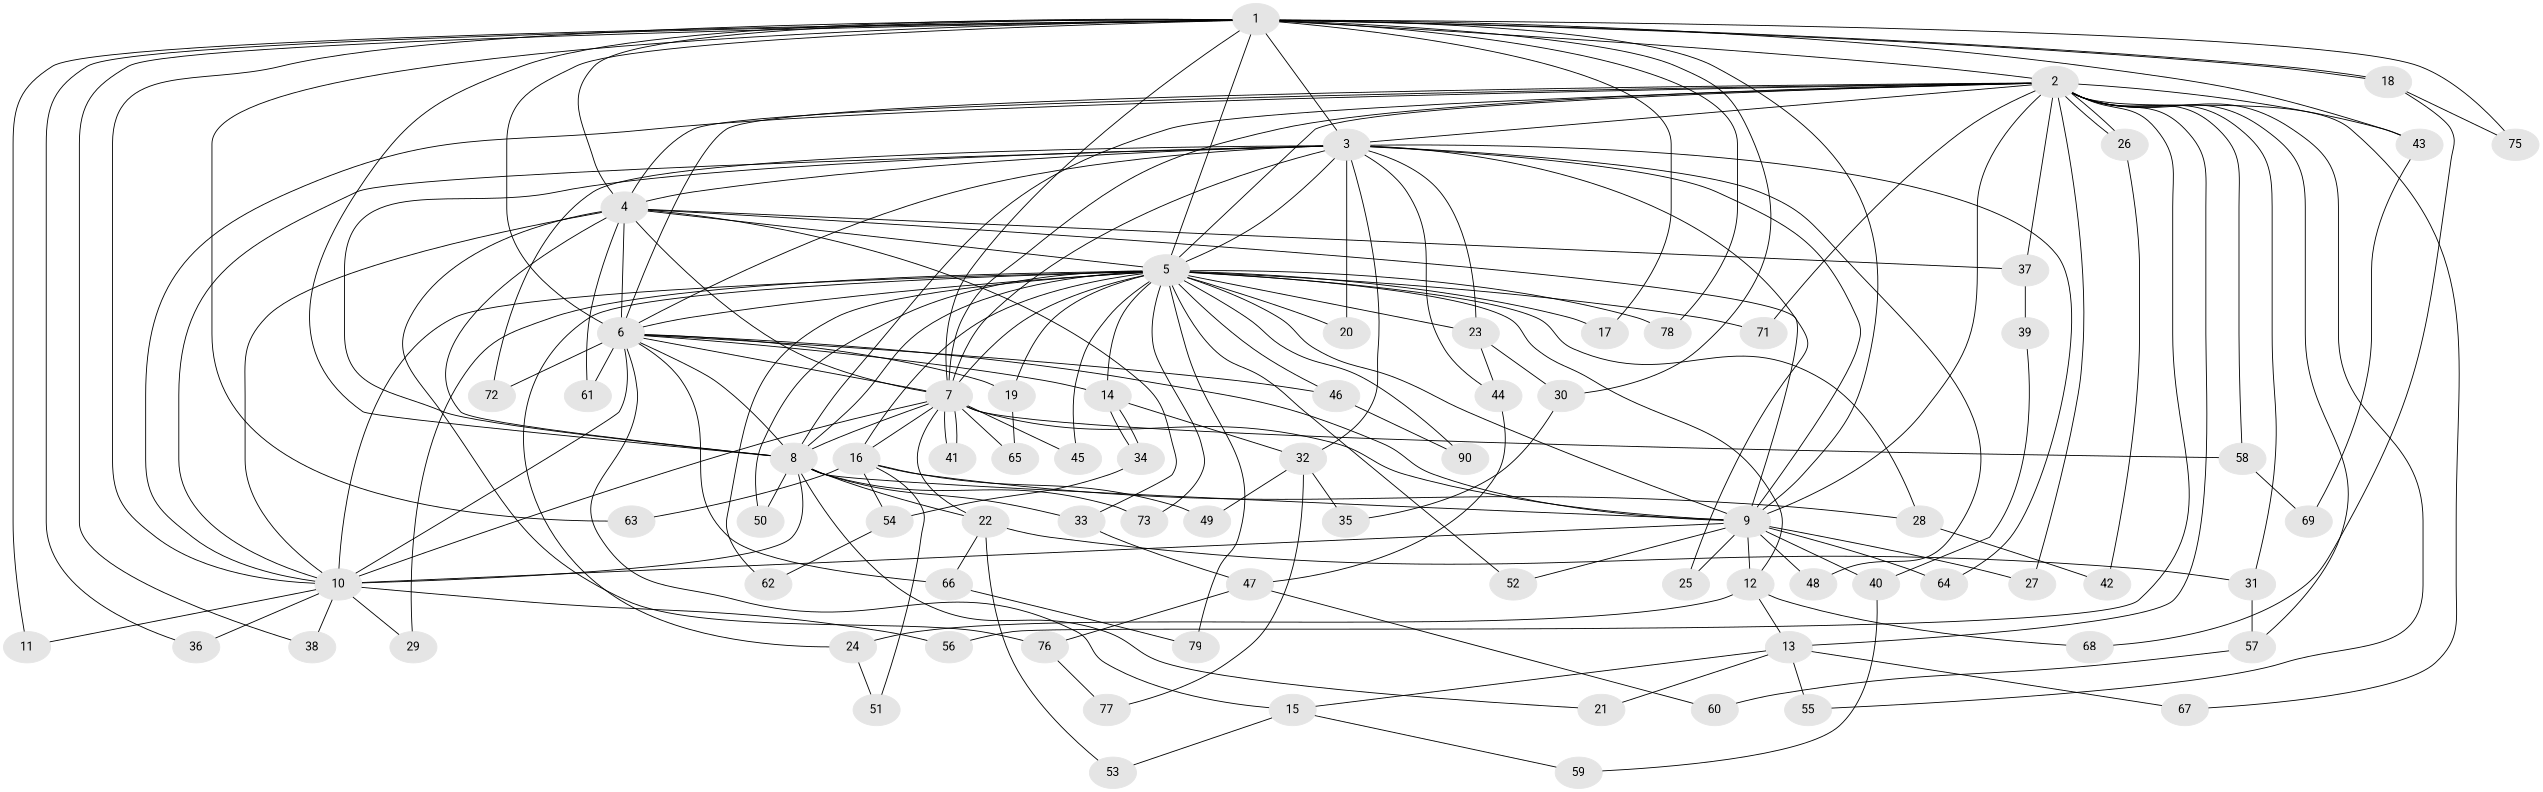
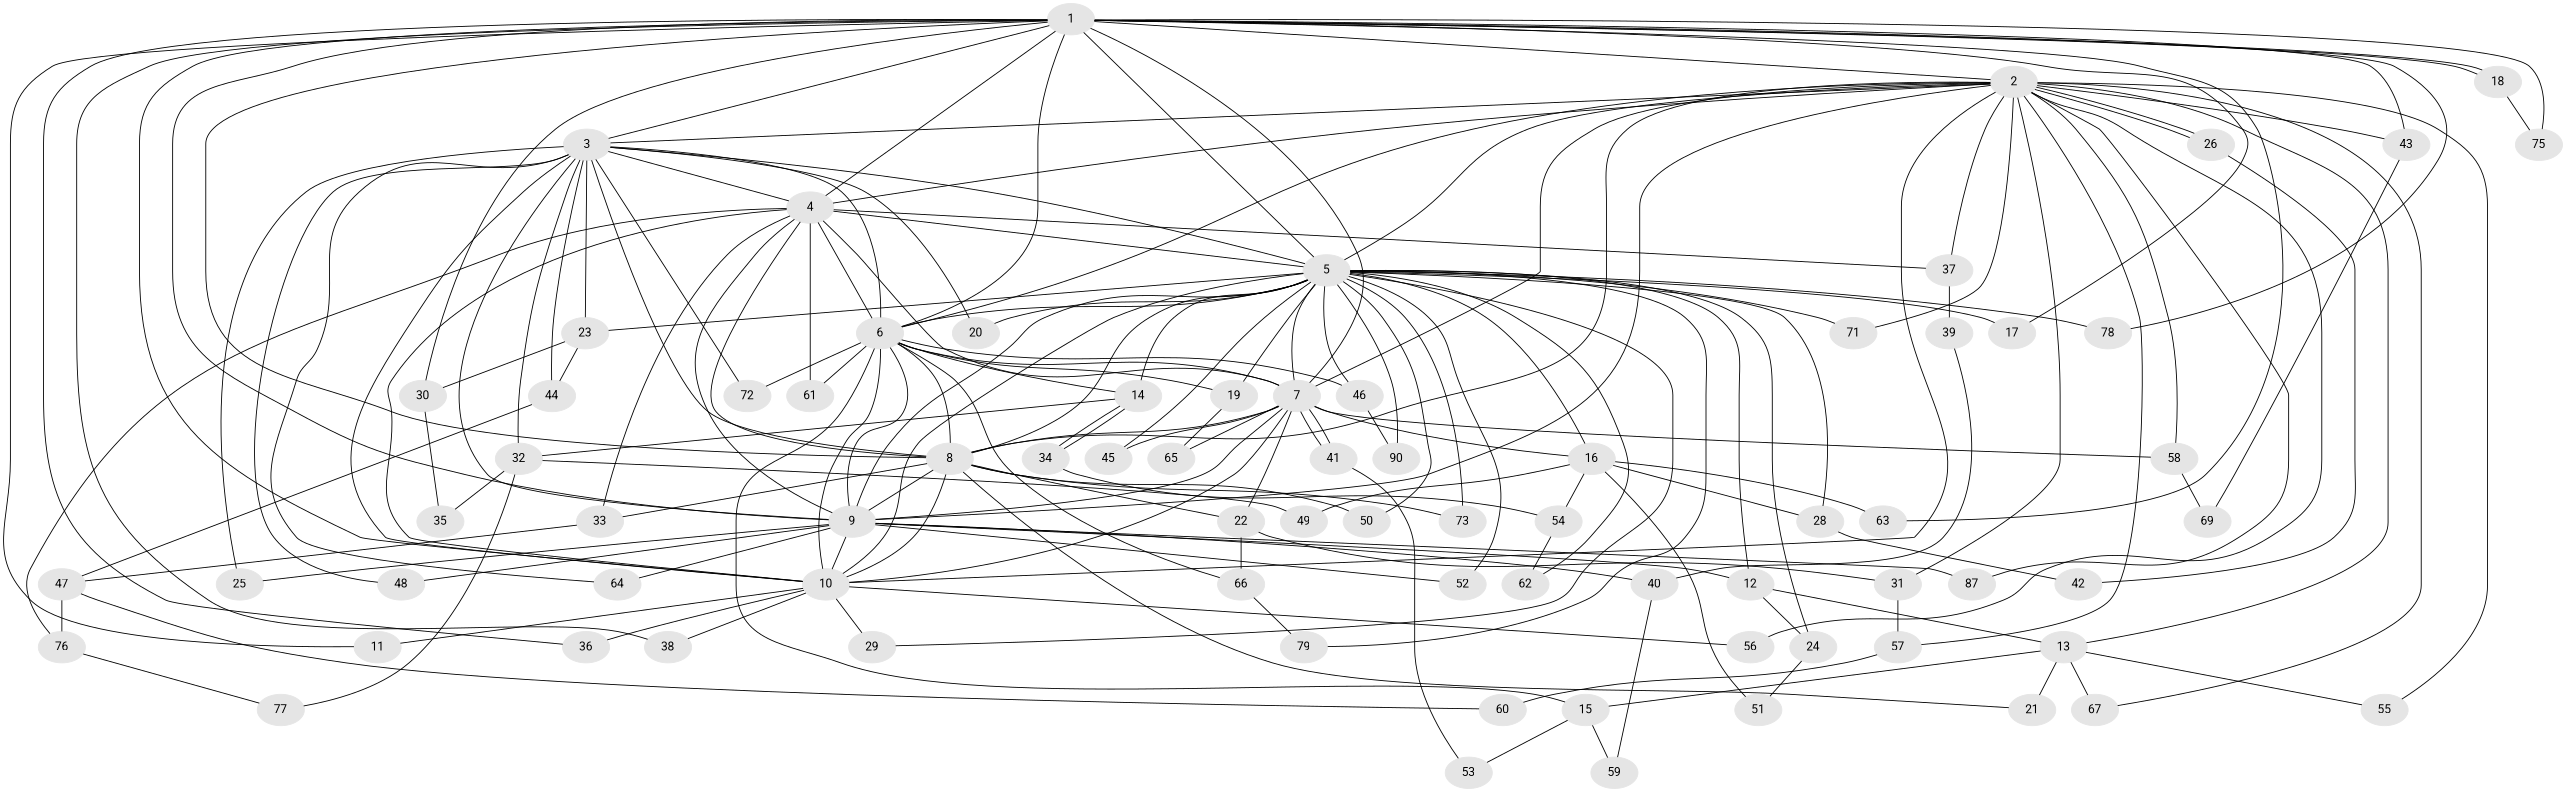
  graph {
    fontname=Roboto
    node [color=gray90 fontname=Roboto style=filled]
    edge [fontname=Roboto]
    1
    2
    3
    4
    5
    6
    7
    8
    9
    10
    11
    17
    18
    30
    36
    38
    43
    63
    75
    78
    13
    26
-   27
+   27 [label=87]
    31
    37
    55
    56
    57
    58
    67
    71
    20
    23
    25
    32
    44
    48
    64
    72
    33
    61
    76
    12
    14
    16
    19
    24
    28
    29
    45
    46
    50
    52
    62
    n55 [label=90]
    73
    79
    15
    66
    22
    41
    65
    21
    40
-   68
    35
    69
    42
    39
    60
    49
    77
    47
    34
    51
    54
    53
    59
    1 -- 2
    1 -- 3
    1 -- 4
    1 -- 5
    1 -- 6
    1 -- 7
    1 -- 8
    1 -- 9
    1 -- 10
    1 -- 11
    1 -- 17
    1 -- 18
    1 -- 18
    1 -- 30
    1 -- 36
    1 -- 38
    1 -- 43
    1 -- 63
    1 -- 75
    1 -- 78
    2 -- 3
    2 -- 4
    2 -- 5
    2 -- 6
    2 -- 7
    2 -- 8
    2 -- 9
    2 -- 10
    2 -- 43
    2 -- 13
    2 -- 26
    2 -- 26
    2 -- 27
    2 -- 31
    2 -- 37
    2 -- 55
    2 -- 56
    2 -- 57
    2 -- 58
    2 -- 67
    2 -- 71
    3 -- 4
    3 -- 5
    3 -- 6
-   3 -- 7
    3 -- 8
    3 -- 9
    3 -- 10
    3 -- 20
    3 -- 23
    3 -- 25
    3 -- 32
    3 -- 44
    3 -- 48
    3 -- 64
    3 -- 72
    4 -- 5
    4 -- 6
    4 -- 7
    4 -- 8
    4 -- 9
    4 -- 10
    4 -- 37
    4 -- 33
    4 -- 61
    4 -- 76
    5 -- 6
    5 -- 7
    5 -- 8
    5 -- 9
    5 -- 10
    5 -- 17
    5 -- 78
    5 -- 71
    5 -- 20
    5 -- 23
    5 -- 12
    5 -- 14
    5 -- 16
    5 -- 19
    5 -- 24
    5 -- 28
    5 -- 29
    5 -- 45
    5 -- 46
    5 -- 50
    5 -- 52
    5 -- 62
    5 -- n55
    5 -- 73
    5 -- 79
    6 -- 7
    6 -- 8
    6 -- 9
    6 -- 10
    6 -- 72
    6 -- 61
    6 -- 14
    6 -- 19
    6 -- 46
    6 -- 15
    6 -- 66
    7 -- 8
    7 -- 9
    7 -- 10
    7 -- 58
    7 -- 16
    7 -- 45
    7 -- 22
    7 -- 41
    7 -- 41
    7 -- 65
    8 -- 9
    8 -- 10
    8 -- 33
    8 -- 50
    8 -- 73
    8 -- 22
    8 -- 21
    9 -- 10
    9 -- 27
    9 -- 25
    9 -- 48
    9 -- 64
    9 -- 12
    9 -- 52
    9 -- 40
    10 -- 11
    10 -- 36
    10 -- 38
    10 -- 56
    10 -- 29
    18 -- 75
-   18 -- 68
    30 -- 35
    43 -- 69
    13 -- 55
    13 -- 67
    13 -- 15
    13 -- 21
    26 -- 42
    31 -- 57
    37 -- 39
    57 -- 60
    58 -- 69
    23 -- 30
    23 -- 44
    32 -- 35
    32 -- 49
    32 -- 77
    44 -- 47
    33 -- 47
    76 -- 77
    12 -- 13
    12 -- 24
-   12 -- 68
    14 -- 32
    14 -- 34
    14 -- 34
    16 -- 63
    16 -- 28
    16 -- 49
    16 -- 51
    16 -- 54
    19 -- 65
    24 -- 51
    28 -- 42
    46 -- n55
    15 -- 53
    15 -- 59
    66 -- 79
    22 -- 31
    22 -- 66
-   22 -- 53
+   41 -- 53
    40 -- 59
    39 -- 40
    47 -- 76
    47 -- 60
    34 -- 54
    54 -- 62
  }
